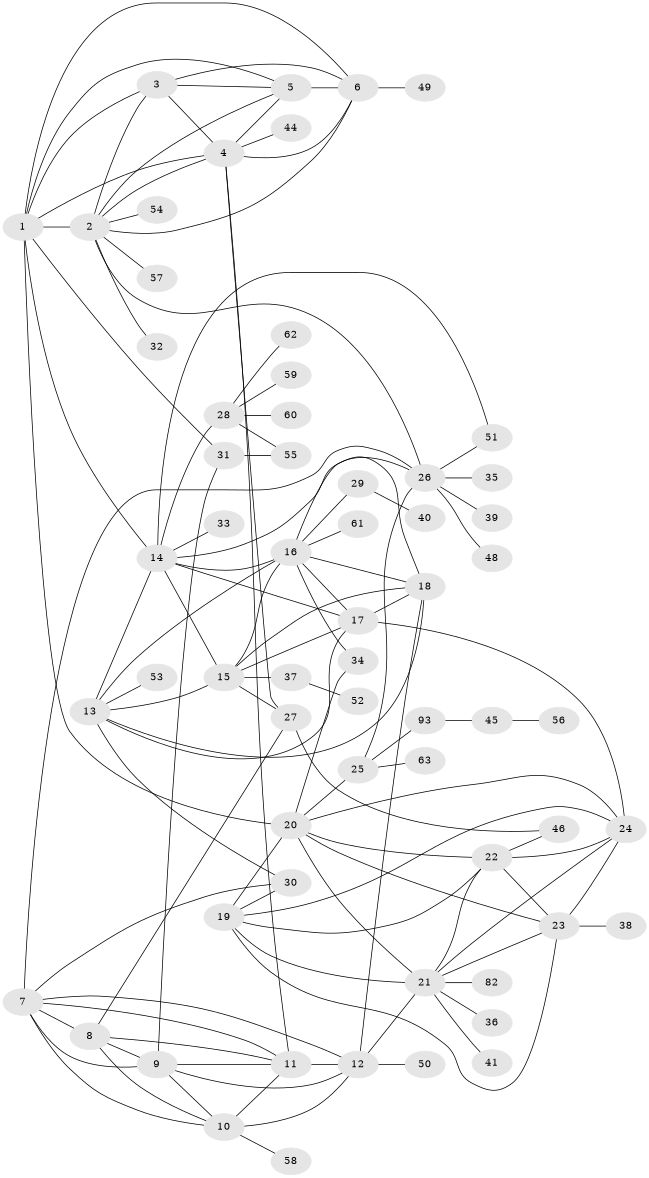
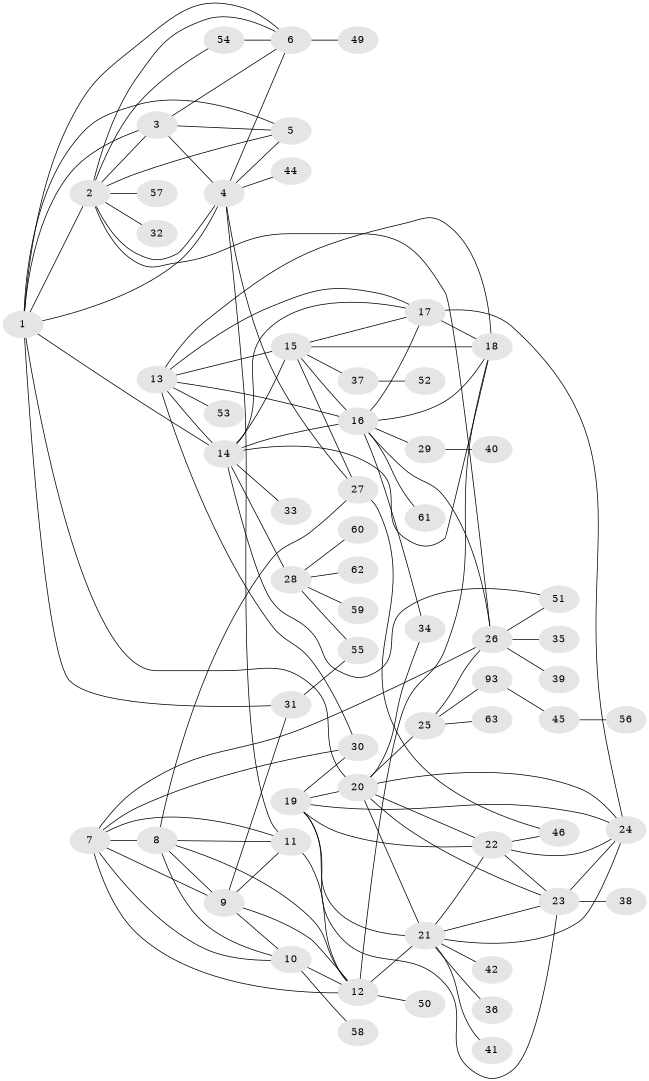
  graph {
    rankdir=LR
    node [color=gray90 style=filled]
    edge [weight=1.0]
    1
    2
    3
    4
    5
    6
    14
    20
    31
    26
    32
    54
    57
    11
    27
    44
    49
    18
    15
    16
    17
    28
    33
    51
    21
    34
    24
    22
    23
    25
    55
    35
    39
-   48
    12
    46
    7
    8
    9
    10
    30
    58
    50
    36
    41
-   42 [label=82]
+   42
    13
    53
    37
    29
    61
    59
    60
    62
    52
    40
    19
    38
    n59 [label=93]
    63
    45
    56
    1 -- 2
    1 -- 3
    1 -- 4
    1 -- 5
    1 -- 6
    1 -- 14
    1 -- 20
    1 -- 31 [weight=2.0]
    2 -- 3
    2 -- 4
    2 -- 5
    2 -- 6
    2 -- 26
    2 -- 32
    2 -- 54
    2 -- 57
    3 -- 4 [weight=3.0]
    3 -- 5
    3 -- 6
    4 -- 5
    4 -- 6
    4 -- 11
    4 -- 27
    4 -- 44
-   5 -- 6
+   54 -- 6
    6 -- 49
    14 -- 18
    14 -- 15
    14 -- 16
    14 -- 17
    14 -- 28
    14 -- 33
    14 -- 51
    20 -- 21
    20 -- 34 [weight=4.0]
    20 -- 24
    20 -- 22
    20 -- 23
    20 -- 25
    31 -- 55
    26 -- 51 [weight=3.0]
    26 -- 35 [weight=4.0]
    26 -- 39 [weight=2.0]
-   26 -- 48
    11 -- 12
    27 -- 46
    15 -- 27
    15 -- 18 [weight=3.0]
    15 -- 16
    15 -- 17
    15 -- 37
    16 -- 26
    16 -- 18
    16 -- 17
    16 -- 34
    16 -- 29
    16 -- 61
    17 -- 18
    17 -- 24
    28 -- 55
    28 -- 59
    28 -- 60
    28 -- 62
    21 -- 24
    21 -- 22
    21 -- 23
    21 -- 36
    21 -- 41
    21 -- 42
    22 -- 24
    22 -- 23
    22 -- 46
    23 -- 24
    23 -- 38 [weight=2.0]
    25 -- 26 [weight=5.0]
    25 -- n59
    25 -- 63
    12 -- 18
    12 -- 21
    12 -- 50
    7 -- 26
    7 -- 11
    7 -- 12
    7 -- 8
    7 -- 9
    7 -- 10
    7 -- 30
    8 -- 11
    8 -- 27 [weight=3.0]
+   8 -- 12
    8 -- 9
    8 -- 10
    9 -- 31 [weight=4.0]
    9 -- 11
    9 -- 12
    9 -- 10
-   10 -- 11
    10 -- 12
    10 -- 58
    13 -- 14
    13 -- 18
    13 -- 15
    13 -- 16
    13 -- 17
    13 -- 30
    13 -- 53
    37 -- 52
    29 -- 40
    19 -- 20
    19 -- 21
    19 -- 24
    19 -- 22
    19 -- 23
    19 -- 30 [weight=3.0]
    n59 -- 45
    45 -- 56
  }
